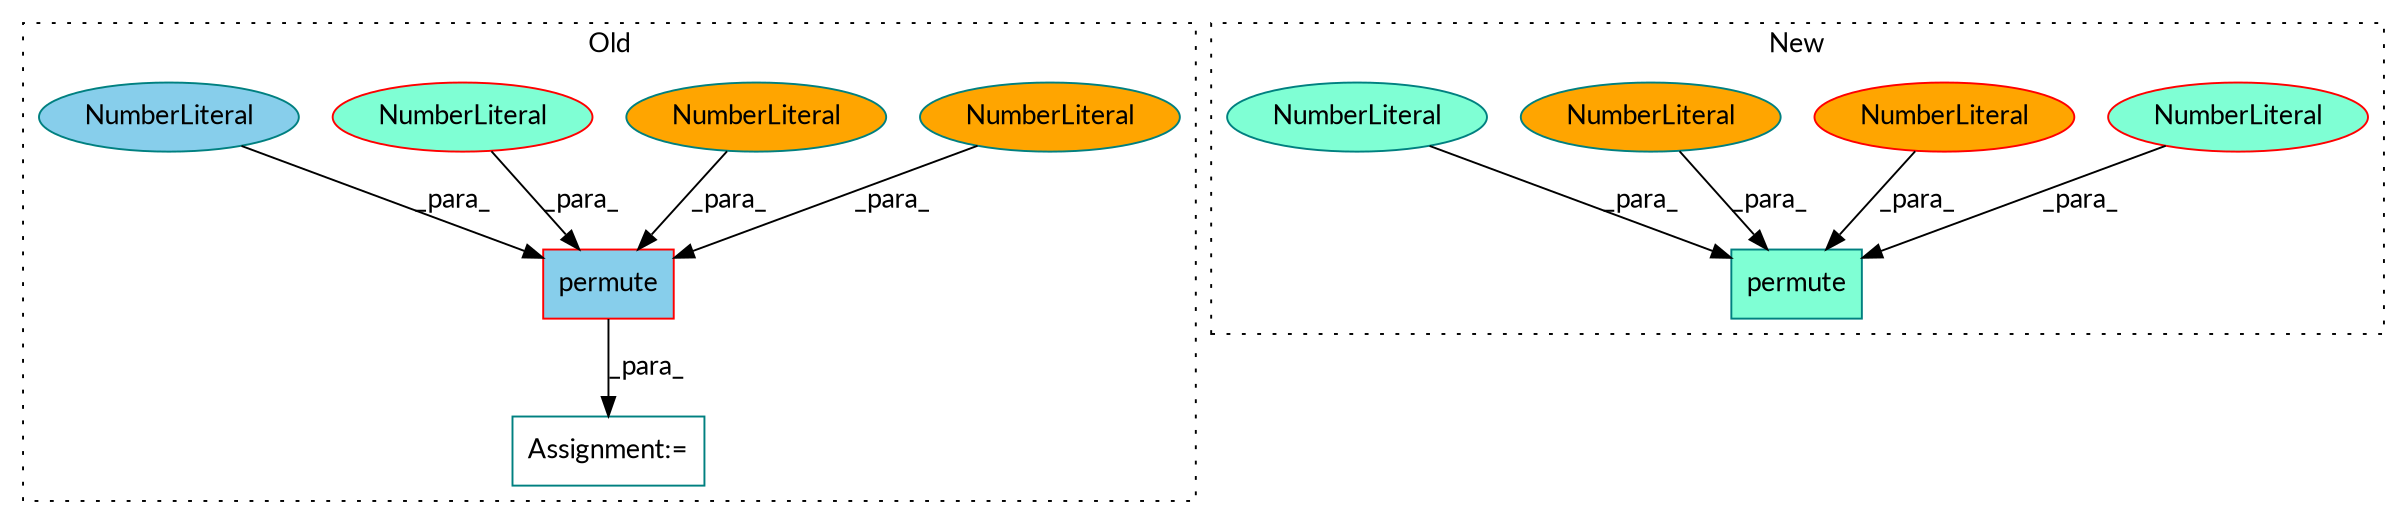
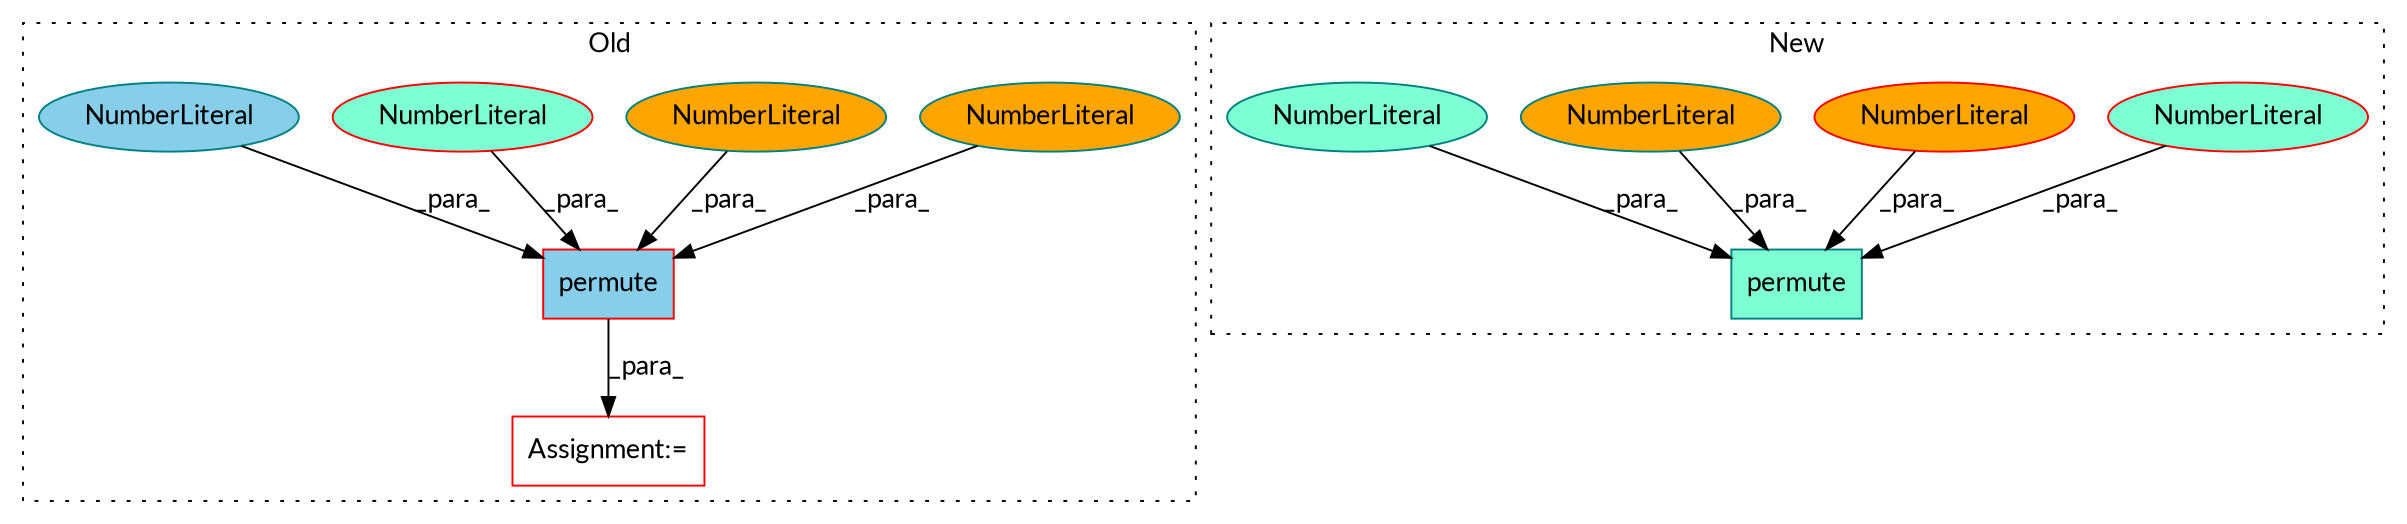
  digraph {
    fontname=Lato
    node [a=34 l=1 shape=ellipse style=filled fillcolor=orange color=teal fontname=Lato]
    edge [fontname=Lato]
    n1 [a=32 l="8,1" label=permute s="3165,3180" shape=box fillcolor=skyblue color=red]
    n2 [label=NumberLiteral s=3179]
    n3 [label=NumberLiteral s=3175]
    n4 [label=NumberLiteral s=3173 fillcolor=aquamarine color=red]
-   n5 [a=7 label="Assignment:=" s=3157 shape=box fillcolor=white]
+   n5 [a=7 label="Assignment:=" s=3157 shape=box fillcolor=white color=red]
    n6 [label=NumberLiteral s=3177 fillcolor=skyblue]
    n7 [a=32 l="8,1" label=permute s="2346,2365" shape=box fillcolor=aquamarine]
    n8 [label=NumberLiteral s=2354 fillcolor=aquamarine color=red]
    n9 [label=NumberLiteral s=2362 color=red]
    n10 [label=NumberLiteral s=2360]
    n11 [label=NumberLiteral s=2364 fillcolor=aquamarine]
    subgraph cluster_1 {
      label=Old
      style=dotted
      n1
      n2
      n3
      n4
      n5
      n6
    }
    subgraph cluster_2 {
      label=New
      style=dotted
      n7
      n8
      n9
      n10
      n11
    }
    n1 -> n5 [label=_para_]
    n2 -> n1 [label=_para_]
    n3 -> n1 [label=_para_]
    n4 -> n1 [label=_para_]
    n6 -> n1 [label=_para_]
    n8 -> n7 [label=_para_]
    n9 -> n7 [label=_para_]
    n10 -> n7 [label=_para_]
    n11 -> n7 [label=_para_]
  }
